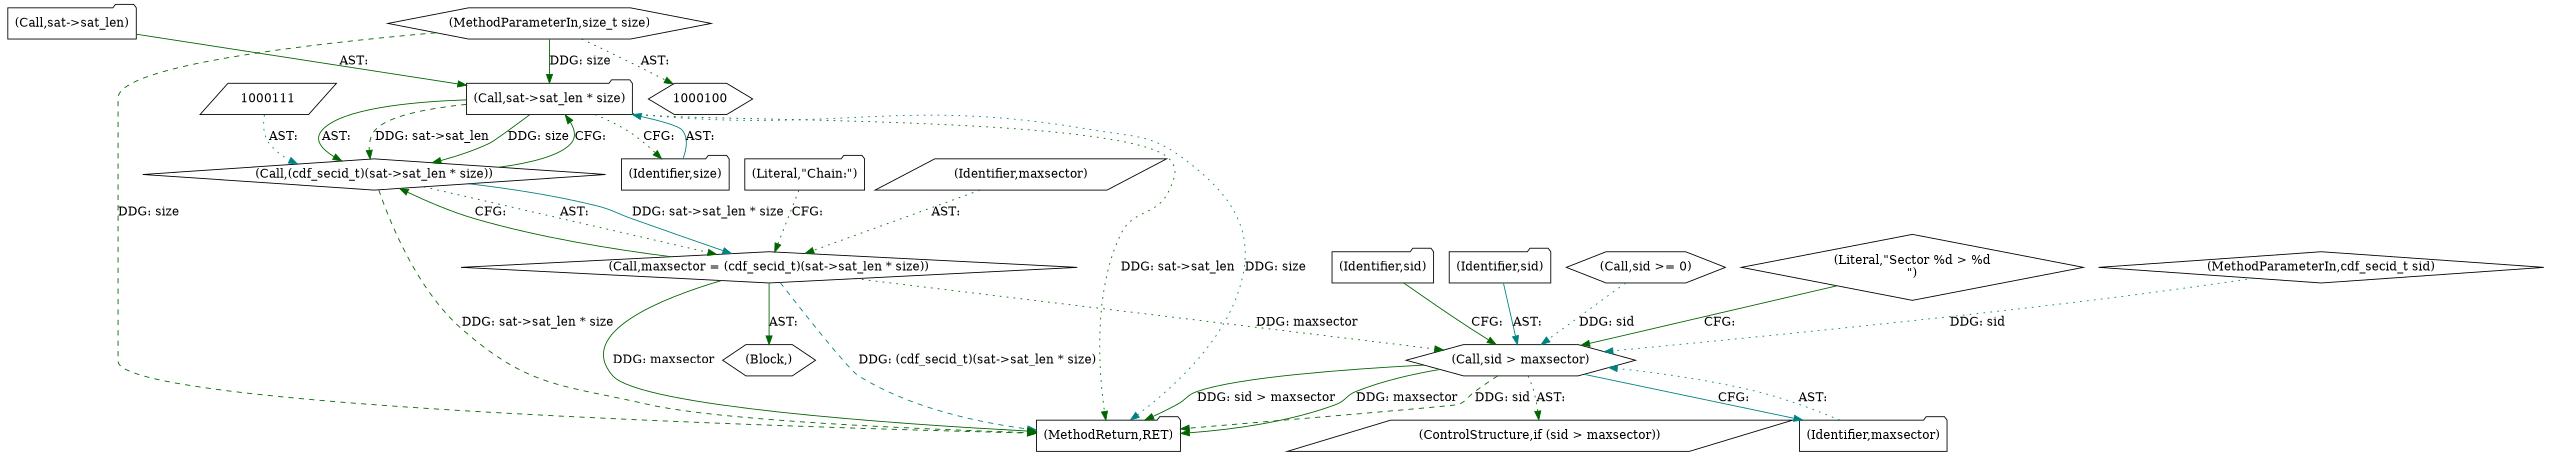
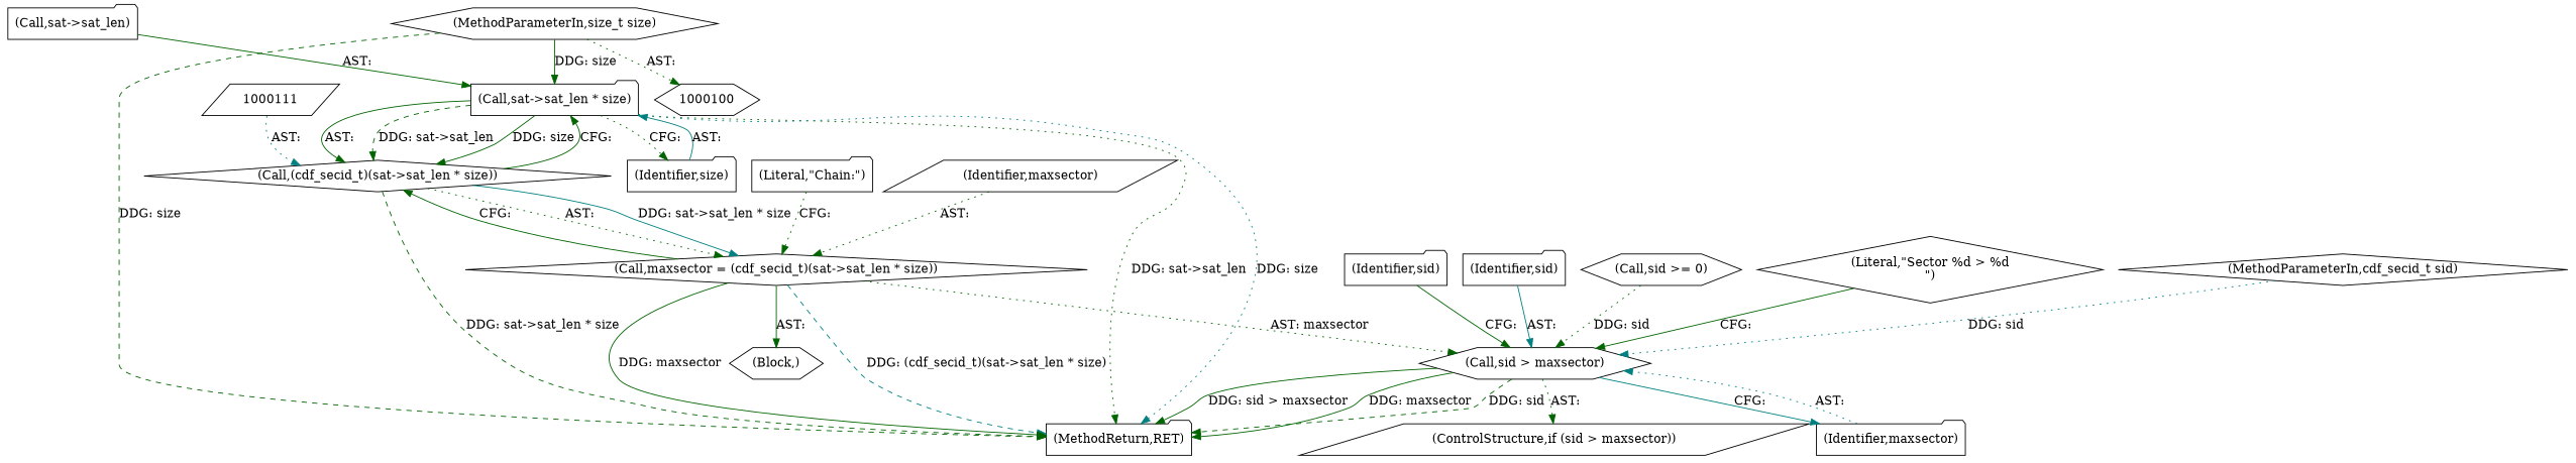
  digraph {
    node [shape=folder]
    edge [color=darkgreen style=solid]
    n1 [label="(Call,sat->sat_len * size)"]
    n2 [label="(Call,(cdf_secid_t)(sat->sat_len * size))" shape=diamond]
    n3 [label="(MethodReturn,RET)"]
    n4 [label="(Identifier,size)"]
    n5 [label="(Call,maxsector = (cdf_secid_t)(sat->sat_len * size))" shape=diamond]
    n6 [label="(MethodParameterIn,size_t size)" shape=hexagon]
    1000100 [shape=hexagon]
    n8 [label="(Call,sid > maxsector)" shape=hexagon]
    n9 [label="(Block,)" shape=hexagon]
    n10 [label="(ControlStructure,if (sid > maxsector))" shape=parallelogram]
    n11 [label="(Identifier,maxsector)"]
    n12 [label="(Identifier,sid)"]
    n13 [label="(Call,sat->sat_len)"]
    n14 [label="(Literal,\"Chain:\")"]
    n15 [label="(Identifier,sid)"]
    n16 [label="(Call,sid >= 0)" shape=hexagon]
    n17 [label="(Identifier,maxsector)" shape=parallelogram]
    n18 [label="(Literal,\"Sector %d > %d\n\")" shape=diamond]
    n19 [label="(MethodParameterIn,cdf_secid_t sid)" shape=diamond]
    1000111 [shape=parallelogram]
    n1 -> n2 [label="AST: "]
    n1 -> n2 [label="DDG: sat->sat_len" style=dashed]
    n1 -> n2 [label="DDG: size"]
    n1 -> n3 [label="DDG: sat->sat_len" style=dotted]
    n1 -> n3 [color=teal label="DDG: size" style=dotted]
    n1 -> n4 [label="CFG: " style=dotted]
    n2 -> n1 [label="CFG: "]
    n2 -> n3 [label="DDG: sat->sat_len * size" style=dashed]
    n2 -> n5 [label="AST: " style=dotted]
    n2 -> n5 [color=teal label="DDG: sat->sat_len * size"]
    n4 -> n1 [color=teal label="AST: "]
    n5 -> n2 [label="CFG: "]
    n5 -> n3 [color=teal label="DDG: (cdf_secid_t)(sat->sat_len * size)" style=dashed]
    n5 -> n3 [label="DDG: maxsector"]
-   n5 -> n8 [label="DDG: maxsector" style=dotted]
+   n5 -> n8 [label="AST: maxsector" style=dotted]
    n5 -> n9 [label="AST: "]
    n6 -> n1 [label="DDG: size"]
    n6 -> n3 [label="DDG: size" style=dashed]
    n6 -> 1000100 [label="AST: " style=dotted]
    n8 -> n3 [label="DDG: sid > maxsector"]
    n8 -> n3 [label="DDG: maxsector"]
    n8 -> n3 [label="DDG: sid" style=dashed]
    n8 -> n10 [label="AST: " style=dotted]
    n8 -> n11 [color=teal label="CFG: "]
    n11 -> n8 [color=teal label="AST: " style=dotted]
    n12 -> n8 [label="CFG: "]
    n13 -> n1 [label="AST: "]
    n14 -> n5 [label="CFG: " style=dotted]
    n15 -> n8 [color=teal label="AST: "]
-   n16 -> n8 [color=teal label="DDG: sid" style=dotted]
+   n16 -> n8 [label="DDG: sid" style=dotted]
    n17 -> n5 [label="AST: " style=dotted]
    n18 -> n8 [label="CFG: "]
    n19 -> n8 [color=teal label="DDG: sid" style=dotted]
    1000111 -> n2 [color=teal label="AST: " style=dotted]
  }
